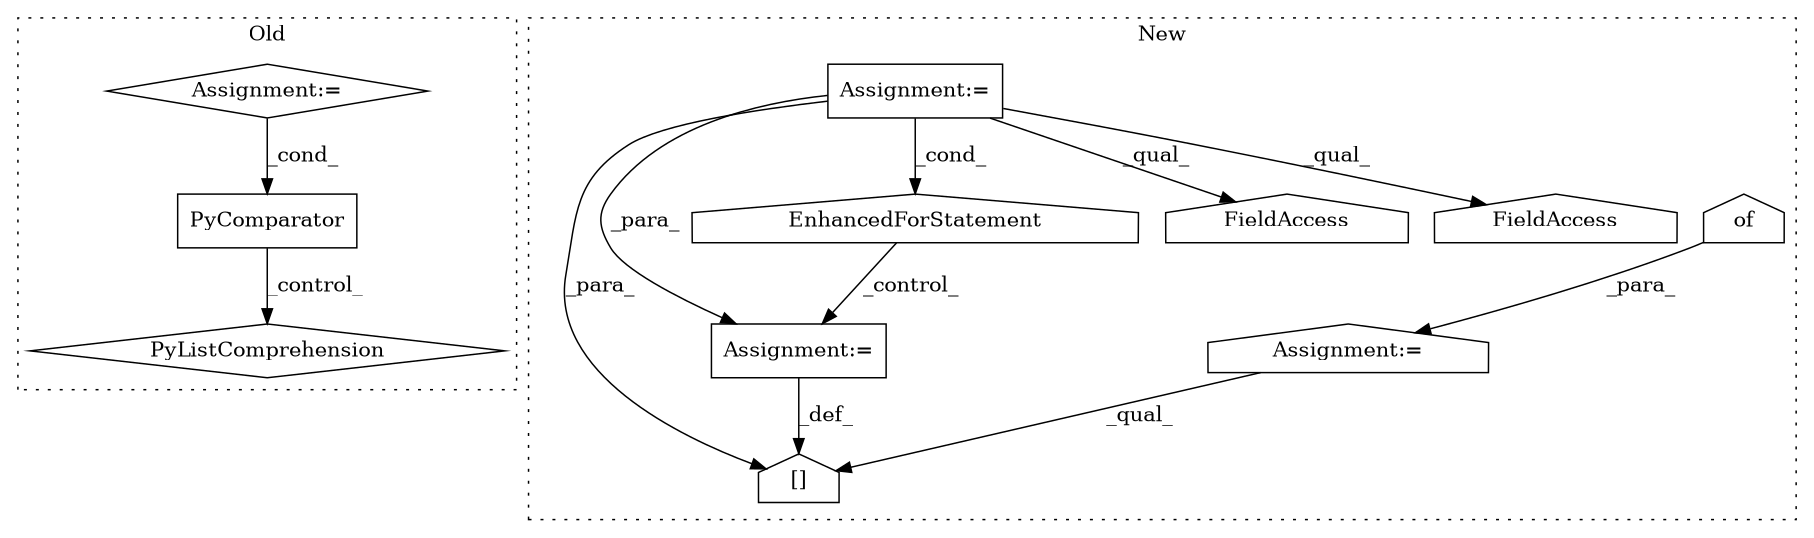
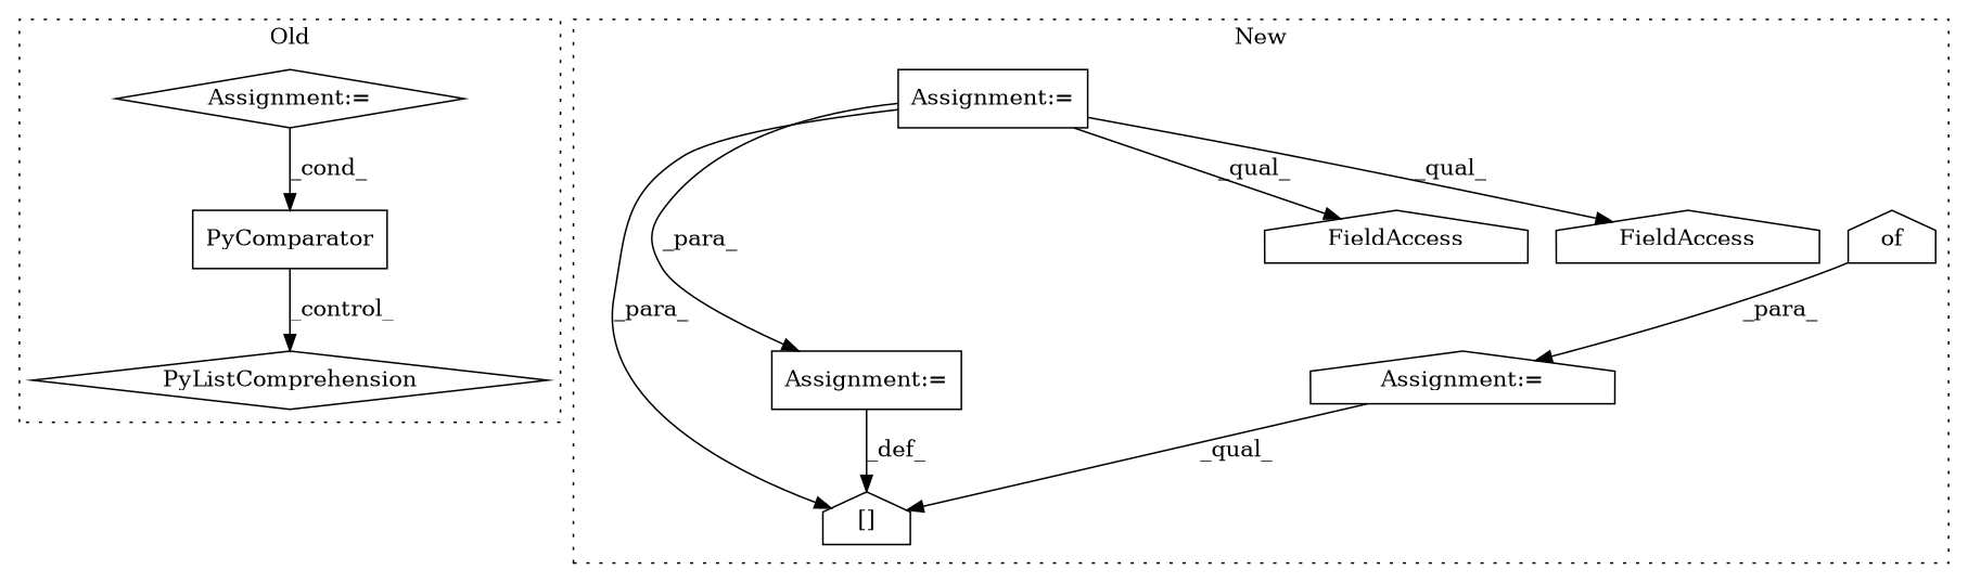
  digraph {
    node [a=7 l=27 s=23072 shape=house]
    n1 [a=109 l=115 label=PyListComprehension s=22992 shape=diamond]
    n2 [a=113 label=PyComparator shape=box]
    n3 [label="Assignment:=" shape=diamond]
    n4 [a=32 l=4 label=of s=24433]
    n5 [l=1 label="Assignment:=" s=24428]
    n6 [a=2 l="10,1" label="[]" s="24841,24857"]
    n7 [l=1 label="Assignment:=" s=24858 shape=box]
    n8 [l="68,2" label="Assignment:=" s="24443,24546" shape=box]
-   n9 [a=70 l="68,2" label=EnhancedForStatement s="24443,24546"]
    n10 [a=22 l=11 label=FieldAccess s=24813]
    n11 [a=22 l=14 label=FieldAccess s=24676]
    subgraph cluster_1 {
      label=Old
      style=dotted
      n1
      n2
      n3
    }
    subgraph cluster_2 {
      label=New
      style=dotted
      n4
      n5
      n6
      n7
      n8
-     n9
      n10
      n11
    }
    n2 -> n1 [label=_control_]
    n3 -> n2 [label=_cond_]
    n4 -> n5 [label=_para_]
    n5 -> n6 [label=_qual_]
    n7 -> n6 [label=_def_]
    n8 -> n6 [label=_para_]
    n8 -> n7 [label=_para_]
-   n8 -> n9 [label=_cond_]
    n8 -> n10 [label=_qual_]
    n8 -> n11 [label=_qual_]
-   n9 -> n7 [label=_control_]
  }
